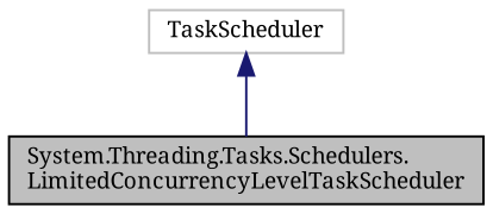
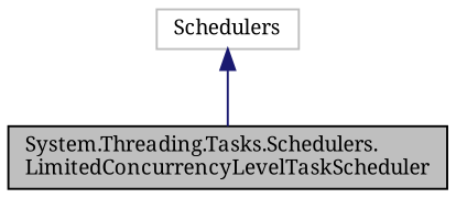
  digraph {
    fontname="Noto Serif"
    node [fontname="Noto Serif" fontsize=10 shape=record style=filled]
    n1 [color=black fillcolor=grey75 fontcolor=black height=0.2 label="System.Threading.Tasks.Schedulers.\lLimitedConcurrencyLevelTaskScheduler" width=0.4]
-   n2 [color=grey75 fillcolor=white height=0.2 label=TaskScheduler width=0.4]
+   n2 [color=grey75 fillcolor=white height=0.2 label=Schedulers width=0.4]
    n2 -> n1 [color=midnightblue dir=back fontname="Noto Serif" fontsize=10 labelfontname=Helvetica labelfontsize=10 style=solid]
  }
